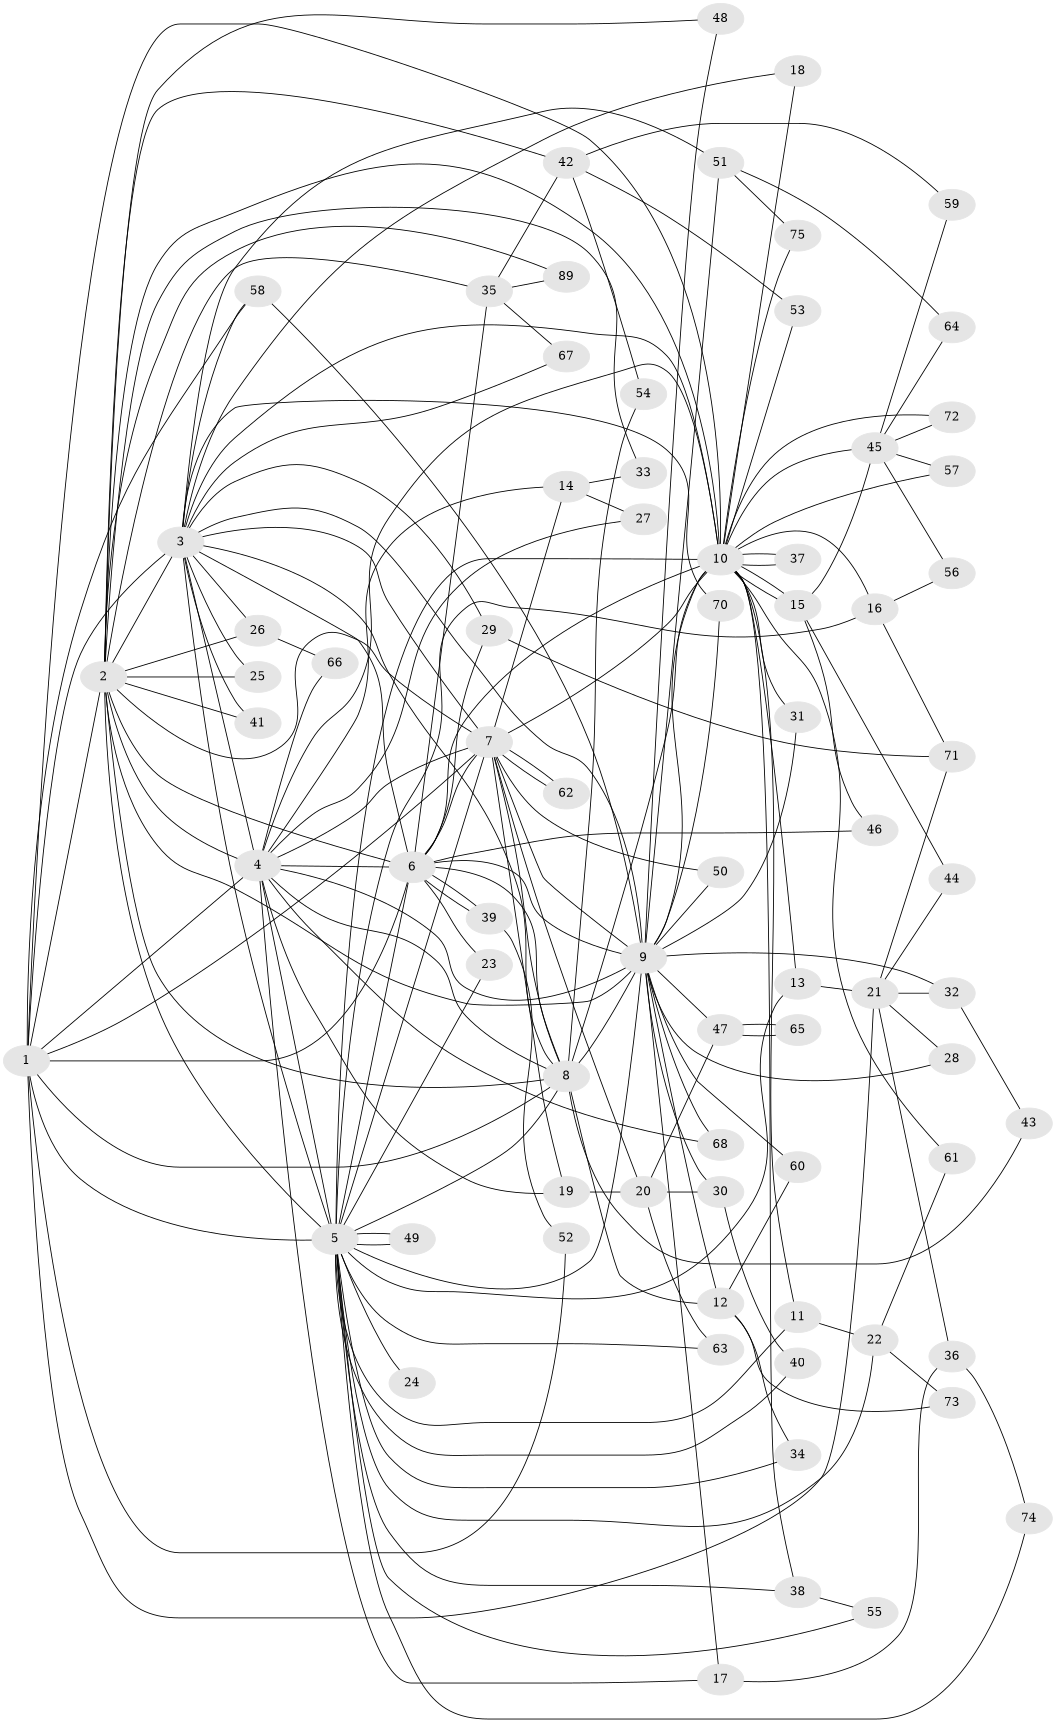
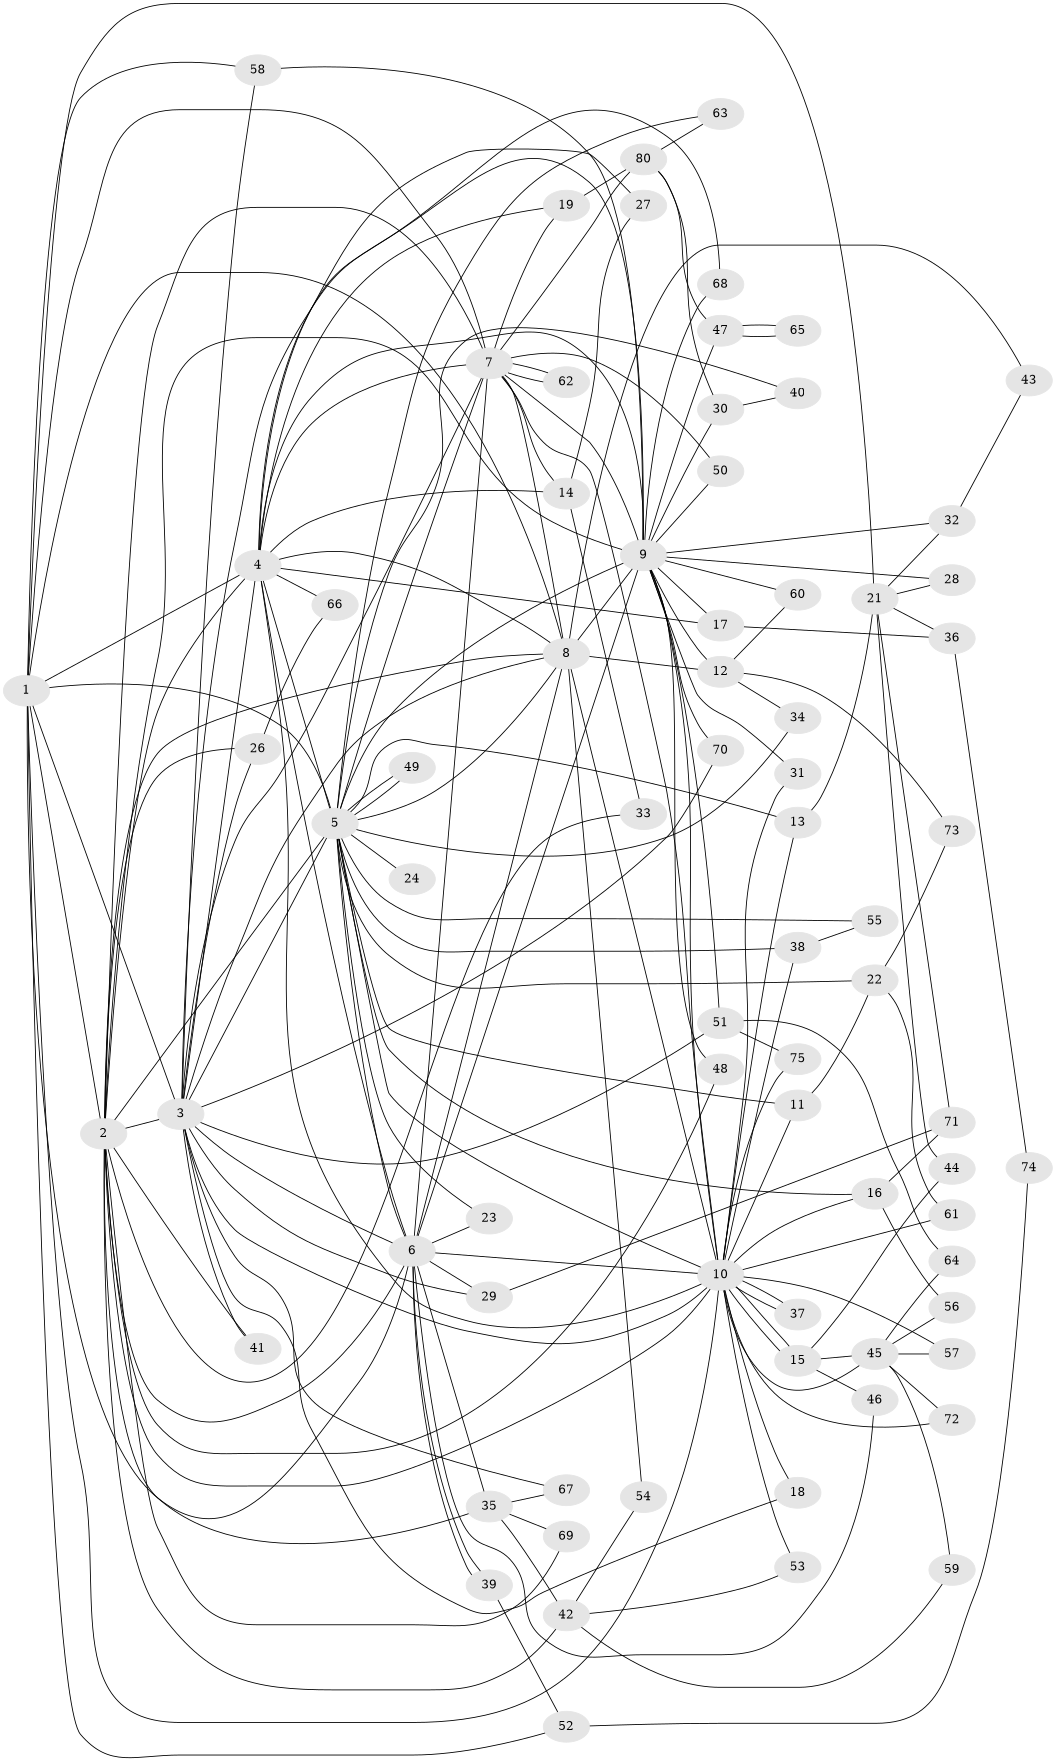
  graph {
    rankdir=LR
    node [color=gray90 style=filled]
    1
    2
    3
    4
    5
    6
    7
    8
    10
    21
    52
    58
    9
-   25
    26
    33
    35
    41
    42
    48
-   69 [label=89]
+   69
    18
    29
    51
    67
    70
    14
    17
    19
    27
    66
    68
    11
    13
    16
    22
    23
    24
    34
    38
    40
    49
    55
    63
    74
    39
    46
-   20
+   20 [label=80]
    50
    62
    12
    43
    54
    28
    30
    31
    32
    47
    60
    15
    37
    45
    53
    57
    61
    72
    75
    44
    71
    36
    59
    64
    56
    73
    65
    1 -- 2
    1 -- 3
    1 -- 4
    1 -- 5
    1 -- 6
    1 -- 7
    1 -- 8
    1 -- 10
    1 -- 21
    1 -- 52
    1 -- 58
    2 -- 3
    2 -- 4
    2 -- 5
    2 -- 6
    2 -- 7
    2 -- 8
    2 -- 10
    2 -- 9
-   2 -- 25
    2 -- 26
    2 -- 33
    2 -- 35
    2 -- 41
    2 -- 42
    2 -- 48
    2 -- 69
    3 -- 4
    3 -- 5
    3 -- 6
    3 -- 7
    3 -- 8
    3 -- 10
    3 -- 58
    3 -- 9
-   3 -- 25
    3 -- 26
    3 -- 41
    3 -- 18
    3 -- 29
    3 -- 51
    3 -- 67
    3 -- 70
    4 -- 5
    4 -- 6
    4 -- 7
    4 -- 8
    4 -- 10
    4 -- 9
    4 -- 14
    4 -- 17
    4 -- 19
    4 -- 27
    4 -- 66
    4 -- 68
    5 -- 6
    5 -- 7
    5 -- 8
    5 -- 10
    5 -- 9
    5 -- 11
    5 -- 13
    5 -- 16
    5 -- 22
    5 -- 23
    5 -- 24
    5 -- 34
    5 -- 38
    5 -- 40
    5 -- 49
    5 -- 49
    5 -- 55
    5 -- 63
-   5 -- 74
+   52 -- 74
    6 -- 7
    6 -- 8
    6 -- 10
    6 -- 9
    6 -- 35
    6 -- 29
    6 -- 23
    6 -- 39
    6 -- 39
    6 -- 46
    7 -- 8
    7 -- 10
    7 -- 9
    7 -- 14
    7 -- 19
    7 -- 20
    7 -- 50
    7 -- 62
    7 -- 62
    8 -- 10
    8 -- 9
    8 -- 12
    8 -- 43
    8 -- 54
    10 -- 18
    10 -- 11
    10 -- 13
    10 -- 16
    10 -- 38
    10 -- 31
    10 -- 15
    10 -- 15
    10 -- 37
    10 -- 37
    10 -- 45
    10 -- 53
    10 -- 57
    10 -- 61
    10 -- 72
    10 -- 75
    21 -- 28
    21 -- 32
    21 -- 44
    21 -- 71
    21 -- 36
    58 -- 9
    9 -- 10
    9 -- 48
    9 -- 51
    9 -- 70
    9 -- 17
    9 -- 68
    9 -- 50
    9 -- 12
    9 -- 28
    9 -- 30
    9 -- 31
    9 -- 32
    9 -- 47
    9 -- 60
    26 -- 66
    35 -- 42
    35 -- 69
    35 -- 67
    42 -- 54
    42 -- 53
    42 -- 59
    29 -- 71
    51 -- 75
    51 -- 64
    14 -- 33
    14 -- 27
    17 -- 36
    19 -- 20
    11 -- 22
    13 -- 21
    16 -- 71
    16 -- 56
    22 -- 61
    22 -- 73
    38 -- 55
    39 -- 52
    20 -- 63
    20 -- 30
    20 -- 47
    12 -- 34
    12 -- 60
    12 -- 73
    30 -- 40
    32 -- 43
    47 -- 65
    47 -- 65
    15 -- 46
    15 -- 45
    15 -- 44
    45 -- 57
    45 -- 72
    45 -- 59
    45 -- 64
    45 -- 56
    36 -- 74
  }
